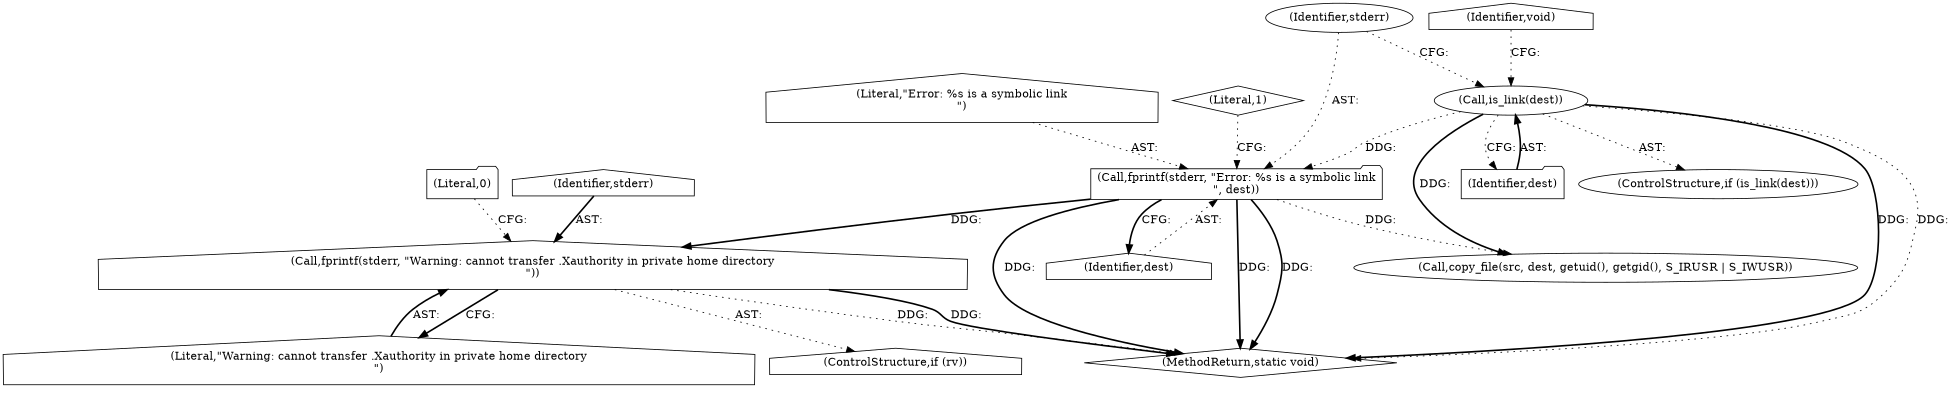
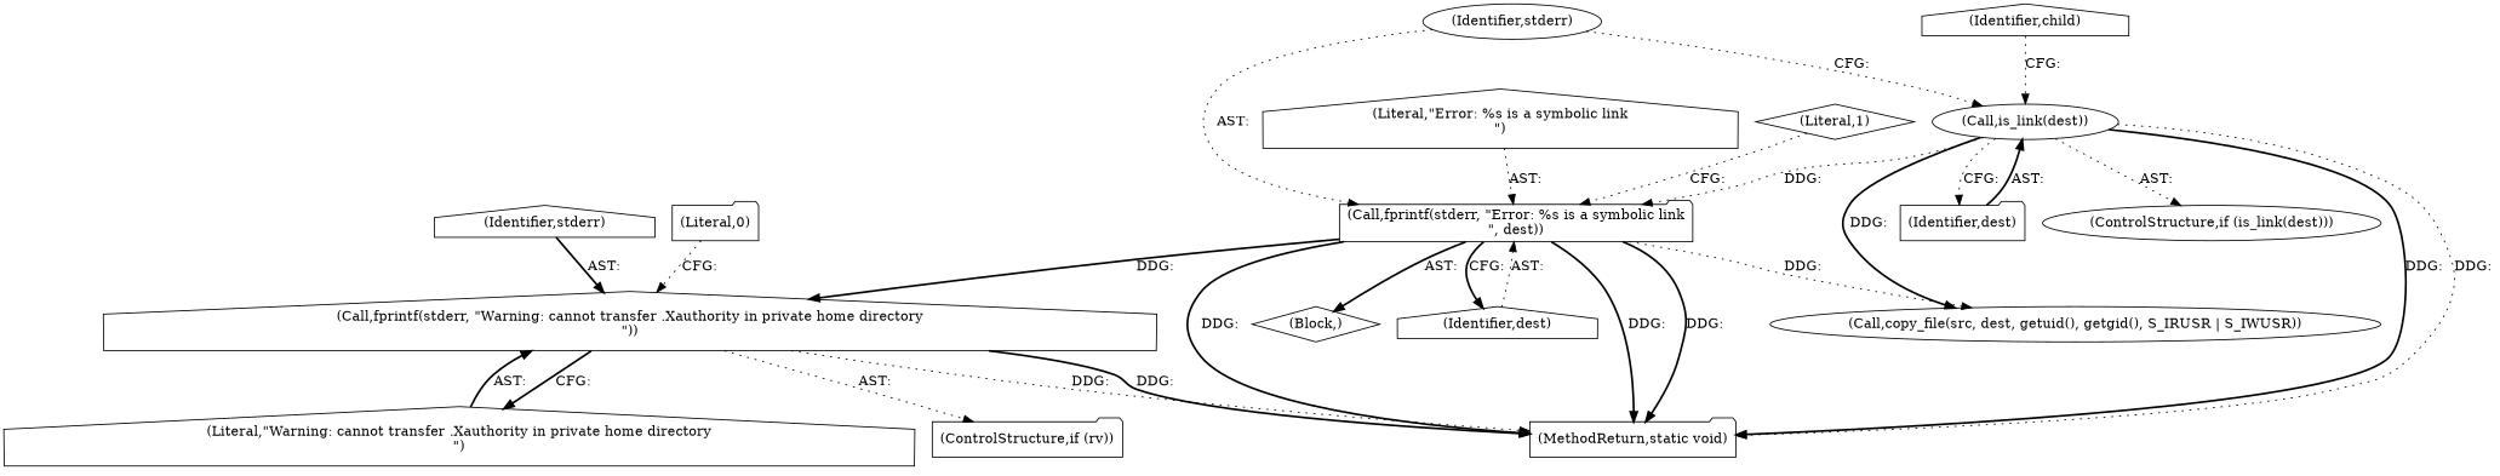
  digraph {
    node [shape=house]
    edge [style=dotted]
    n1 [label="(Call,fprintf(stderr, \"Warning: cannot transfer .Xauthority in private home directory\n\"))"]
    n2 [label="(Literal,\"Warning: cannot transfer .Xauthority in private home directory\n\")"]
-   n3 [label="(MethodReturn,static void)" shape=diamond]
-   n4 [label="(ControlStructure,if (rv))"]
+   n3 [label="(MethodReturn,static void)" shape=folder]
+   n4 [label="(ControlStructure,if (rv))" shape=folder]
    n5 [label="(Call,fprintf(stderr, \"Error: %s is a symbolic link\n\", dest))" shape=folder]
+   n6 [label="(Block,)" shape=diamond]
    n7 [label="(Identifier,dest)"]
    n8 [label="(Call,copy_file(src, dest, getuid(), getgid(), S_IRUSR | S_IWUSR))" shape=ellipse]
    n9 [label="(Call,is_link(dest))" shape=ellipse]
    n10 [label="(Identifier,dest)" shape=folder]
    n11 [label="(ControlStructure,if (is_link(dest)))" shape=ellipse]
    n12 [label="(Literal,0)" shape=folder]
    n13 [label="(Literal,\"Error: %s is a symbolic link\n\")"]
    n14 [label="(Literal,1)" shape=diamond]
    n15 [label="(Identifier,stderr)"]
    n16 [label="(Identifier,stderr)" shape=ellipse]
-   n17 [label="(Identifier,void)"]
+   n17 [label="(Identifier,child)"]
    n1 -> n2 [label="CFG: " style=bold]
    n1 -> n3 [label="DDG: "]
    n1 -> n3 [label="DDG: " style=bold]
    n1 -> n4 [label="AST: "]
    n2 -> n1 [label="AST: " style=bold]
    n5 -> n1 [label="DDG: " style=bold]
    n5 -> n3 [label="DDG: " style=bold]
    n5 -> n3 [label="DDG: " style=bold]
    n5 -> n3 [label="DDG: " style=bold]
+   n5 -> n6 [label="AST: " style=bold]
    n5 -> n7 [label="CFG: " style=bold]
    n5 -> n8 [label="DDG: "]
    n7 -> n5 [label="AST: "]
    n9 -> n3 [label="DDG: " style=bold]
    n9 -> n3 [label="DDG: "]
    n9 -> n5 [label="DDG: "]
    n9 -> n8 [label="DDG: " style=bold]
    n9 -> n10 [label="CFG: "]
    n9 -> n11 [label="AST: "]
    n10 -> n9 [label="AST: " style=bold]
    n12 -> n1 [label="CFG: "]
    n13 -> n5 [label="AST: "]
    n14 -> n5 [label="CFG: "]
    n15 -> n1 [label="AST: " style=bold]
    n16 -> n5 [label="AST: "]
    n16 -> n9 [label="CFG: "]
    n17 -> n9 [label="CFG: "]
  }
